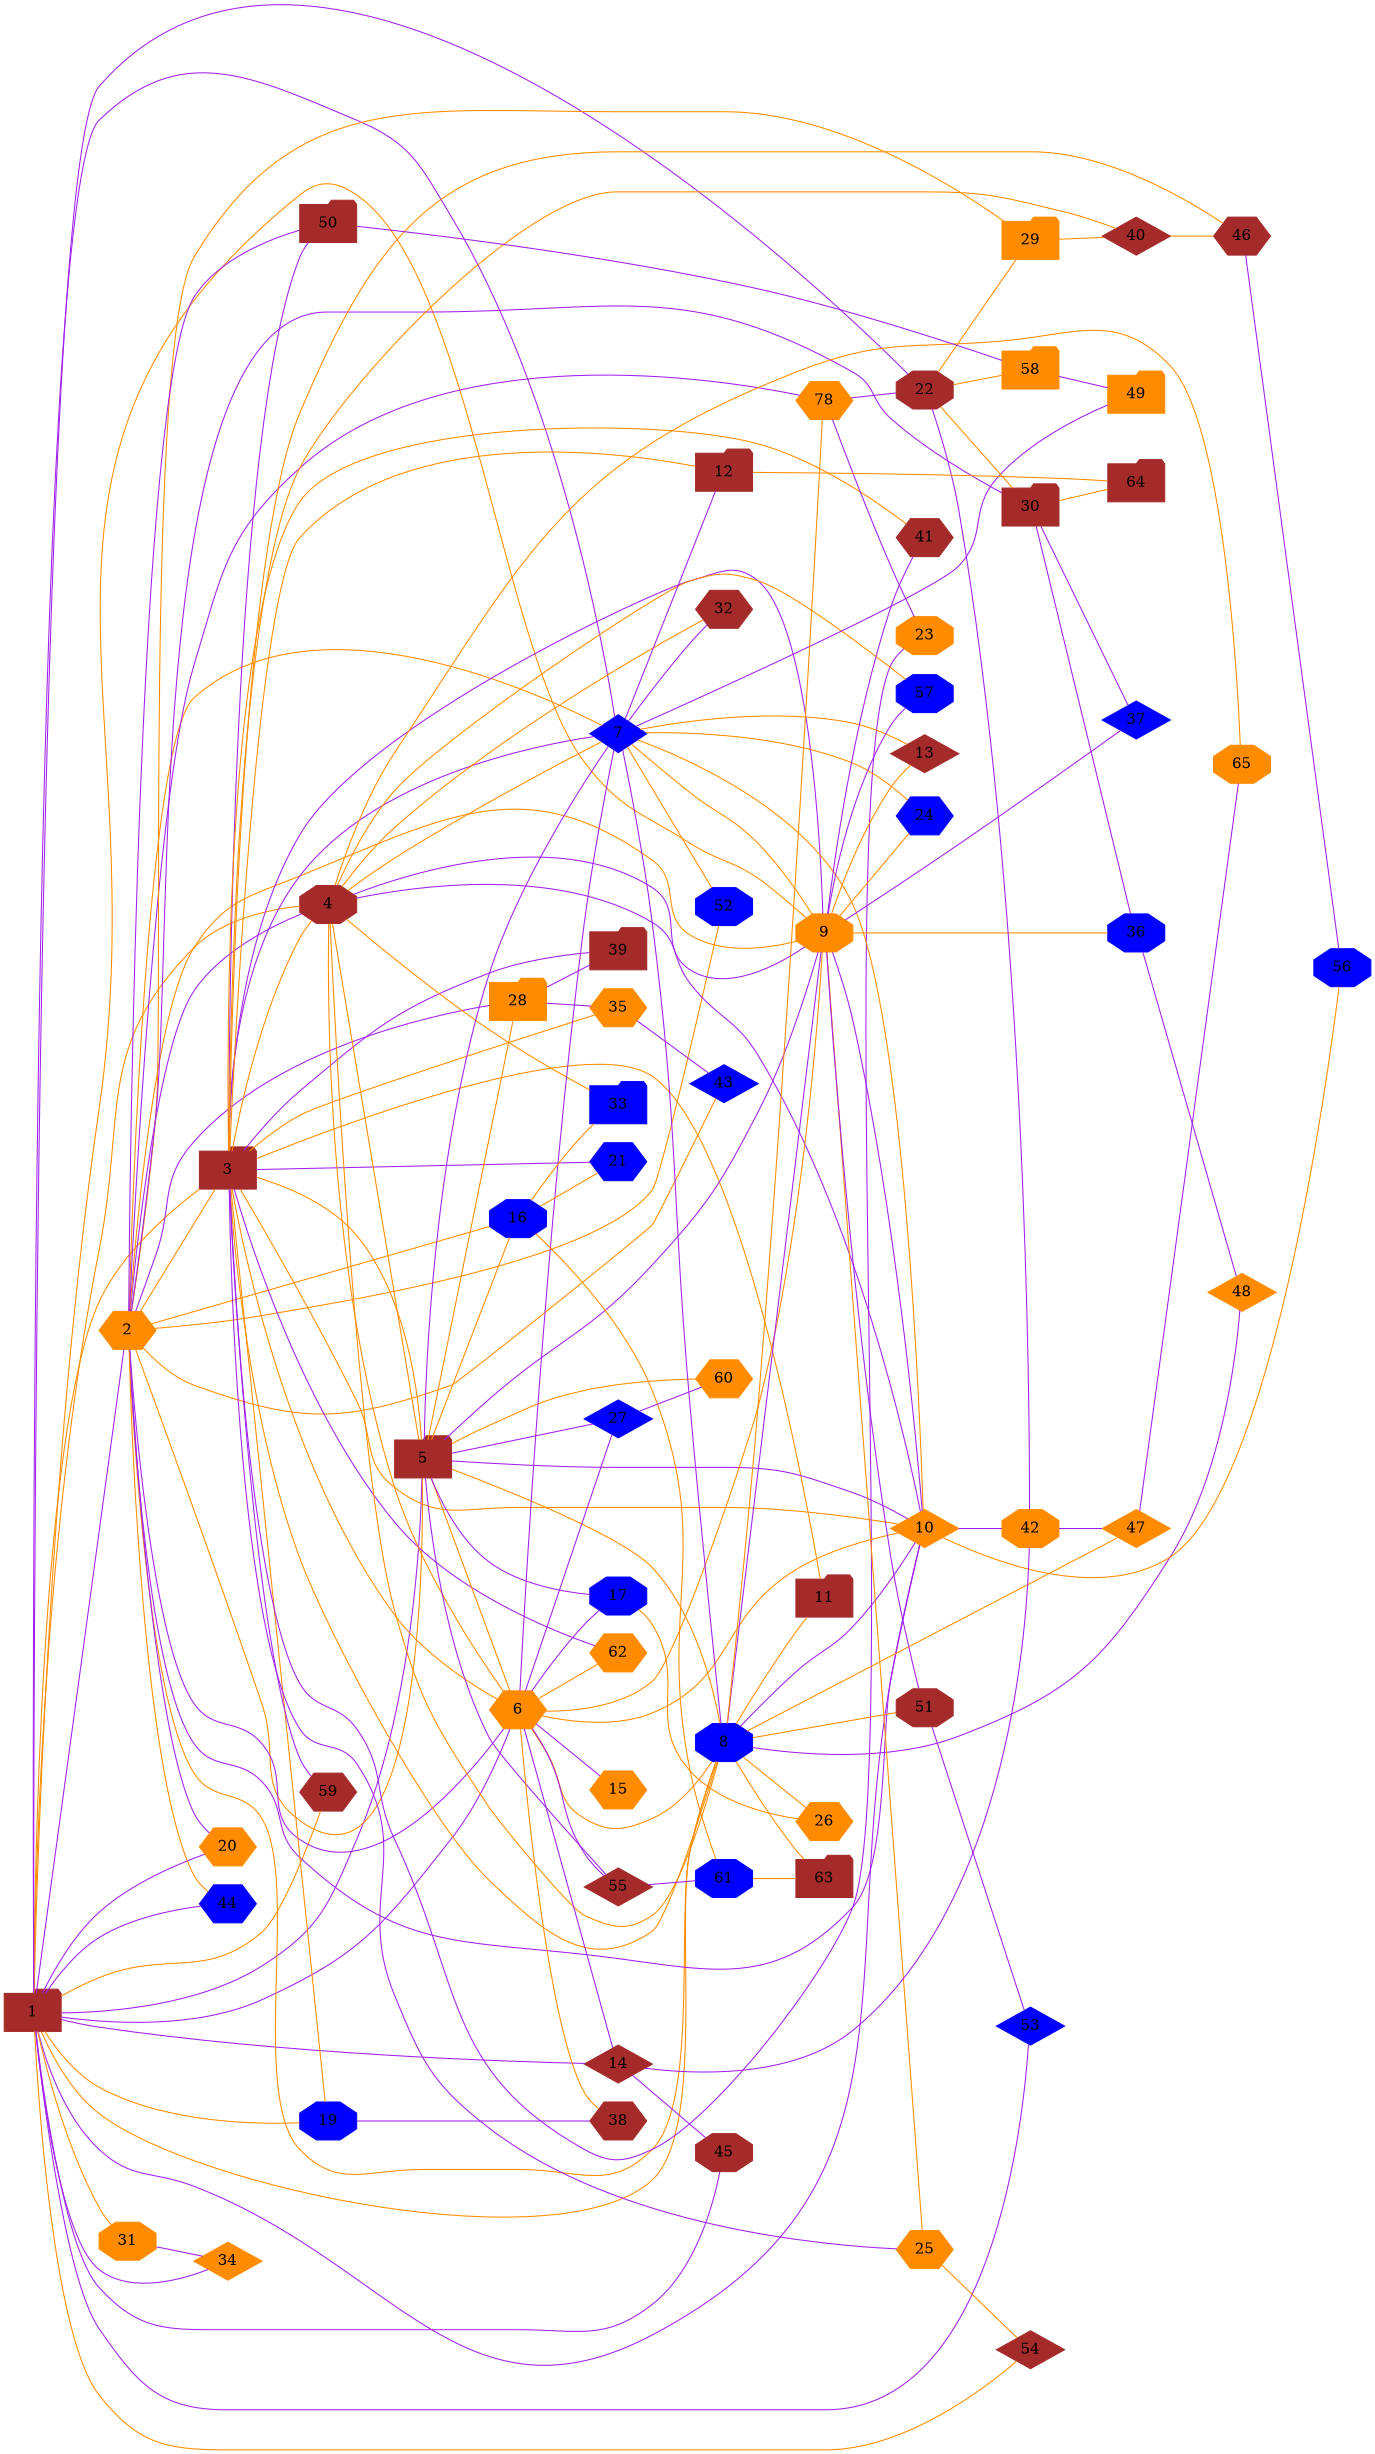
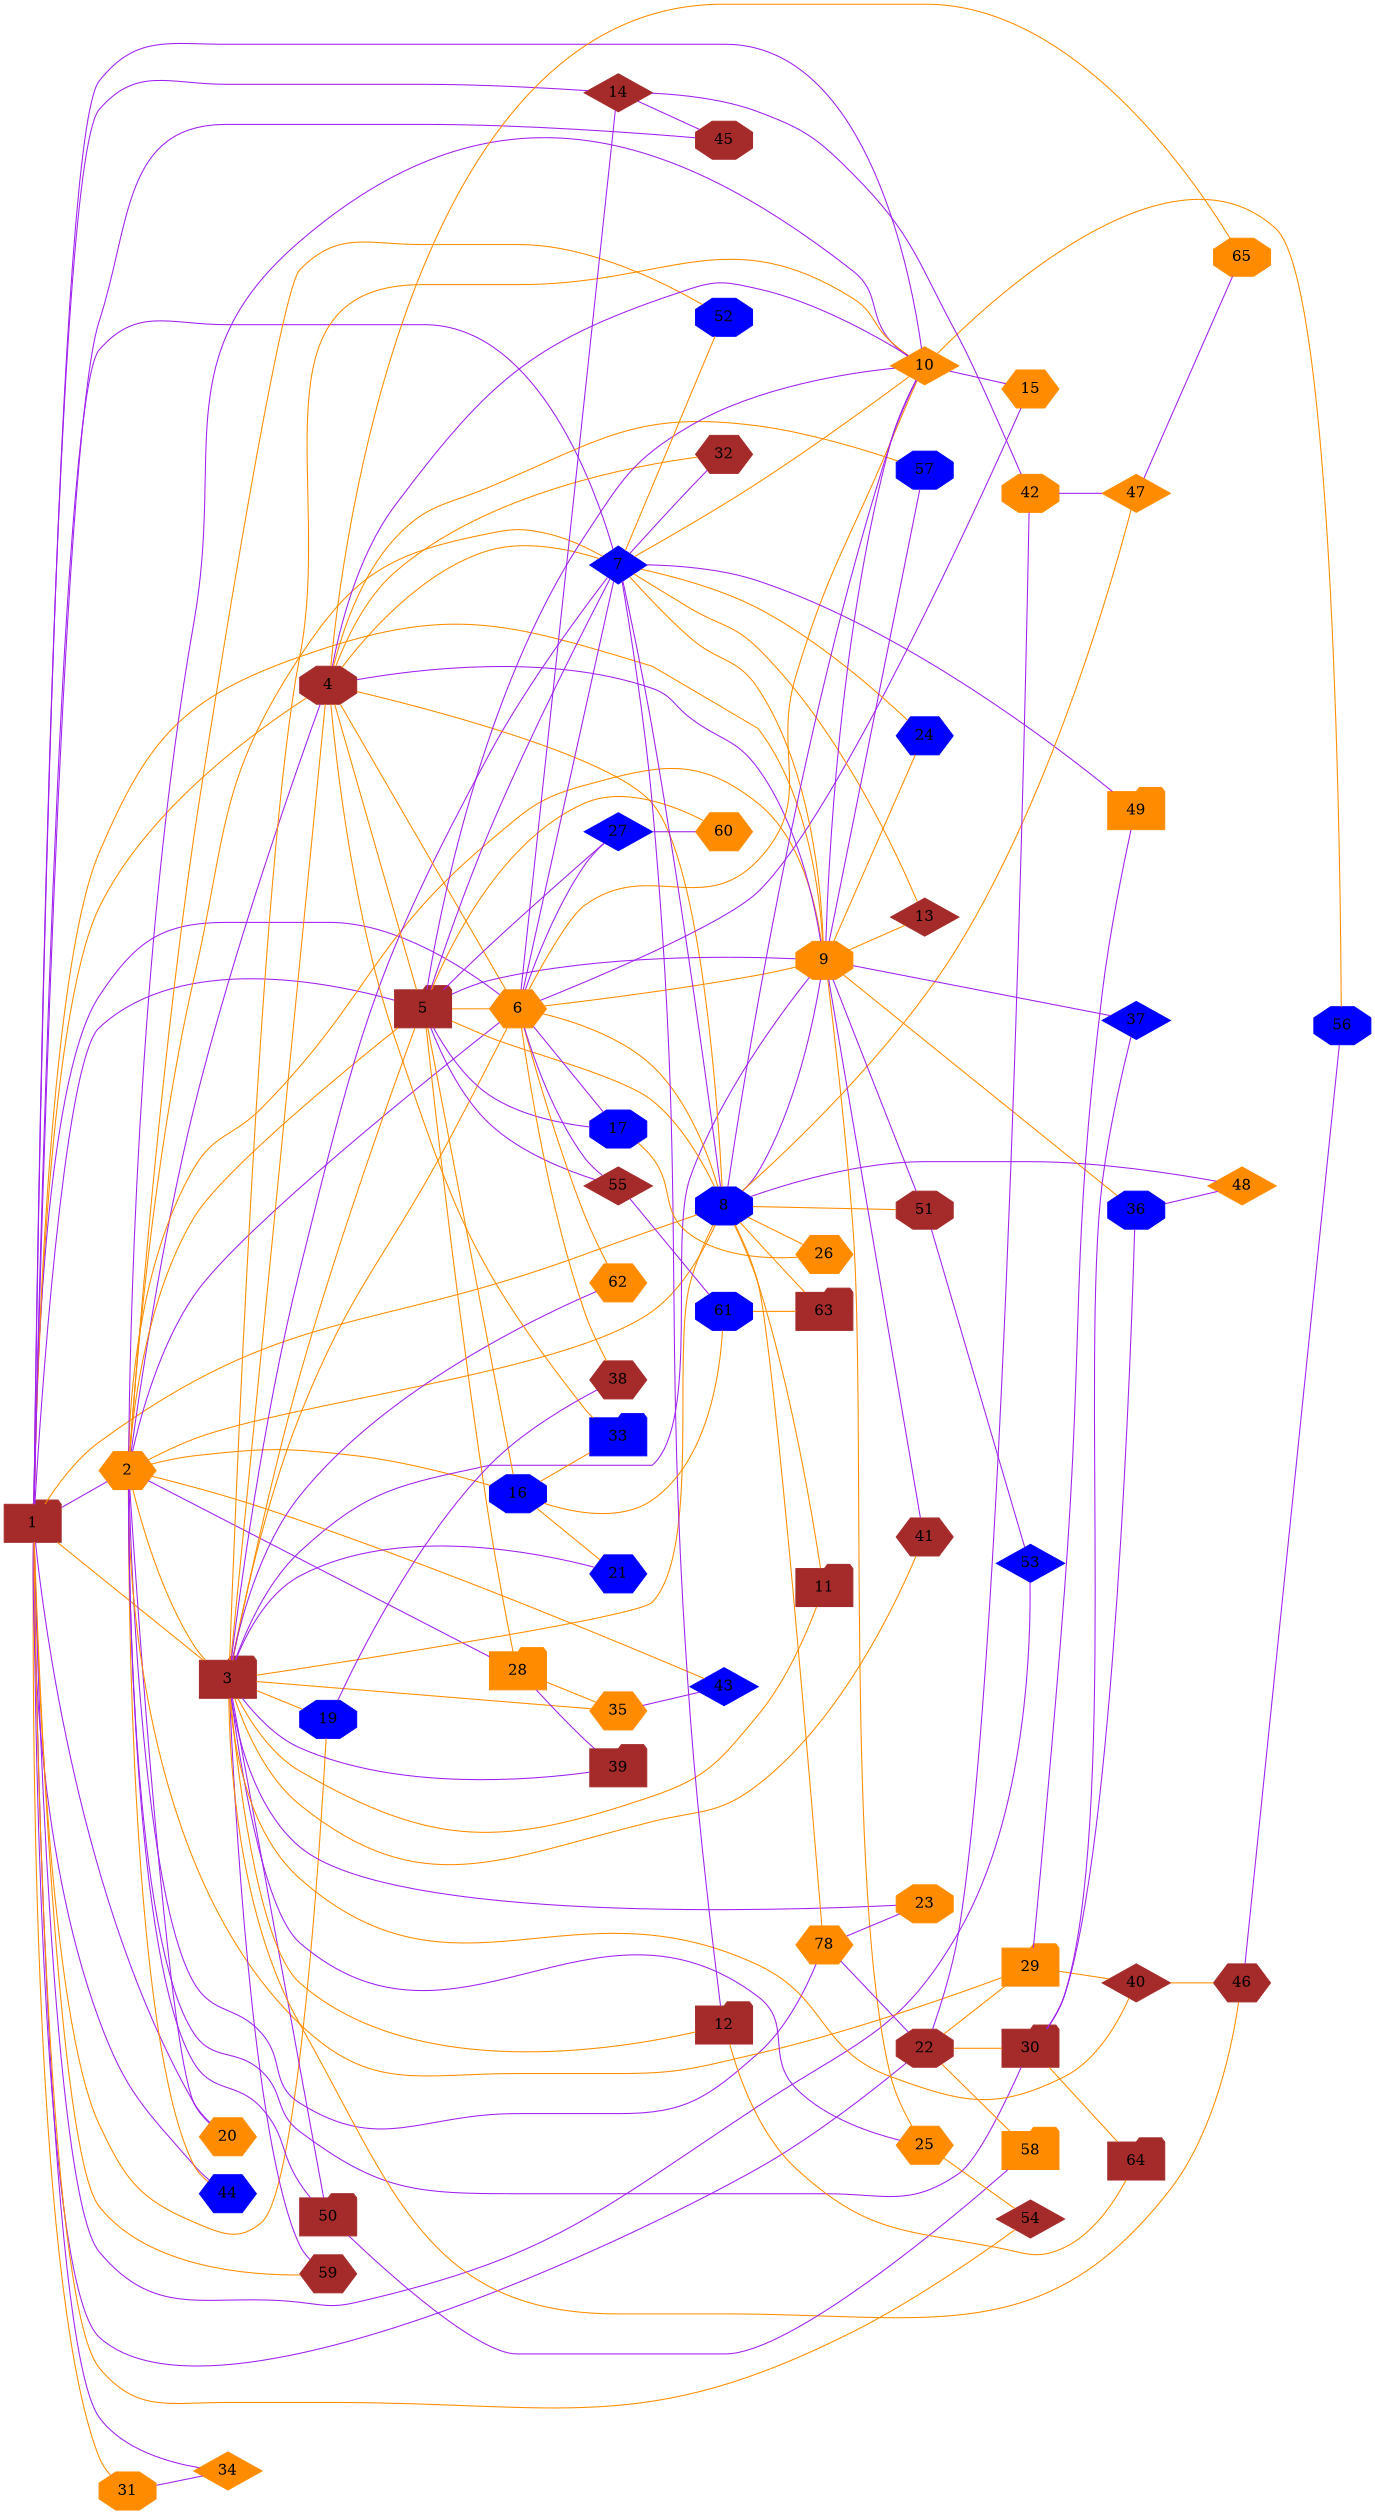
  graph {
    rankdir=LR
    node [color=brown shape=hexagon style=filled]
    edge [color=purple]
    1 [shape=folder]
    2 [color=darkorange]
    3 [shape=folder]
    4 [shape=octagon]
    5 [shape=folder]
    6 [color=darkorange]
    7 [color=blue shape=diamond]
    8 [color=blue shape=octagon]
    9 [color=darkorange shape=octagon]
    10 [color=darkorange shape=diamond]
    14 [shape=diamond]
    19 [color=blue shape=octagon]
    20 [color=darkorange]
    22 [shape=octagon]
    31 [color=darkorange shape=octagon]
    34 [color=darkorange shape=diamond]
    44 [color=blue]
    45 [shape=octagon]
    53 [color=blue shape=diamond]
    54 [shape=diamond]
    59
    16 [color=blue shape=octagon]
    n23 [color=darkorange label=78]
    28 [color=darkorange shape=folder]
    29 [color=darkorange shape=folder]
    30 [shape=folder]
    43 [color=blue shape=diamond]
    50 [shape=folder]
    52 [color=blue shape=octagon]
    11 [shape=folder]
    12 [shape=folder]
    21 [color=blue]
    23 [color=darkorange shape=octagon]
    25 [color=darkorange]
    35 [color=darkorange]
    39 [shape=folder]
    40 [shape=diamond]
    41
    46
    62 [color=darkorange]
    32
    33 [color=blue shape=folder]
    57 [color=blue shape=octagon]
    65 [color=darkorange shape=octagon]
    17 [color=blue shape=octagon]
    27 [color=blue shape=diamond]
    55 [shape=diamond]
    60 [color=darkorange]
    15 [color=darkorange]
    38
    13 [shape=diamond]
    24 [color=blue]
    49 [color=darkorange shape=folder]
    26 [color=darkorange]
    47 [color=darkorange shape=diamond]
    48 [color=darkorange shape=diamond]
    51 [shape=octagon]
    63 [shape=folder]
    36 [color=blue shape=octagon]
    37 [color=blue shape=diamond]
    56 [color=blue shape=octagon]
    42 [color=darkorange shape=octagon]
    58 [color=darkorange shape=folder]
    61 [color=blue shape=octagon]
    64 [shape=folder]
    1 -- 2
    1 -- 3 [color=darkorange]
    1 -- 4 [color=darkorange]
    1 -- 5
    1 -- 6
    1 -- 7
    1 -- 8 [color=darkorange]
    1 -- 9 [color=darkorange]
    1 -- 10
    1 -- 14
    1 -- 19 [color=darkorange]
    1 -- 20
    1 -- 22
    1 -- 31 [color=darkorange]
    1 -- 34
    1 -- 44
    1 -- 45
    1 -- 53
    1 -- 54 [color=darkorange]
    1 -- 59 [color=darkorange]
    2 -- 3 [color=darkorange]
    2 -- 4
    2 -- 5 [color=darkorange]
    2 -- 6
    2 -- 7 [color=darkorange]
    2 -- 8 [color=darkorange]
    2 -- 9 [color=darkorange]
    2 -- 10
    2 -- 20
    2 -- 44 [color=darkorange]
    2 -- 16 [color=darkorange]
    2 -- n23
    2 -- 28
    2 -- 29 [color=darkorange]
    2 -- 30
    2 -- 43 [color=darkorange]
    2 -- 50
    2 -- 52 [color=darkorange]
    3 -- 4 [color=darkorange]
    3 -- 5 [color=darkorange]
    3 -- 6 [color=darkorange]
    3 -- 7
    3 -- 8 [color=darkorange]
    3 -- 9
    3 -- 10 [color=darkorange]
    3 -- 19 [color=darkorange]
    3 -- 59
    3 -- 50
    3 -- 11 [color=darkorange]
    3 -- 12 [color=darkorange]
    3 -- 21
    3 -- 23
    3 -- 25
    3 -- 35 [color=darkorange]
    3 -- 39
    3 -- 40 [color=darkorange]
    3 -- 41 [color=darkorange]
    3 -- 46 [color=darkorange]
    3 -- 62
    4 -- 5 [color=darkorange]
    4 -- 6 [color=darkorange]
    4 -- 7 [color=darkorange]
    4 -- 8 [color=darkorange]
    4 -- 9
    4 -- 10
    4 -- 32 [color=darkorange]
    4 -- 33 [color=darkorange]
    4 -- 57 [color=darkorange]
    4 -- 65 [color=darkorange]
    5 -- 6 [color=darkorange]
    5 -- 7
    5 -- 8 [color=darkorange]
    5 -- 9
    5 -- 10
    5 -- 16 [color=darkorange]
    5 -- 28 [color=darkorange]
    5 -- 17
    5 -- 27
    5 -- 55
    5 -- 60 [color=darkorange]
    6 -- 7
    6 -- 8 [color=darkorange]
    6 -- 9 [color=darkorange]
    6 -- 10 [color=darkorange]
    6 -- 14
    6 -- 62 [color=darkorange]
    6 -- 17
    6 -- 27
    6 -- 55
    6 -- 15
    6 -- 38 [color=darkorange]
    7 -- 8
    7 -- 9 [color=darkorange]
    7 -- 10 [color=darkorange]
    7 -- 52 [color=darkorange]
    7 -- 12
    7 -- 32
    7 -- 13 [color=darkorange]
    7 -- 24 [color=darkorange]
    7 -- 49
    8 -- 9
    8 -- 10
    8 -- n23 [color=darkorange]
    8 -- 11 [color=darkorange]
    8 -- 26 [color=darkorange]
    8 -- 47 [color=darkorange]
    8 -- 48
    8 -- 51 [color=darkorange]
    8 -- 63 [color=darkorange]
    9 -- 10
    9 -- 25 [color=darkorange]
    9 -- 41
    9 -- 57
    9 -- 13 [color=darkorange]
    9 -- 24 [color=darkorange]
    9 -- 51
    9 -- 36 [color=darkorange]
    9 -- 37
-   10 -- 42
+   10 -- 15
    10 -- 56 [color=darkorange]
    14 -- 45
    14 -- 42
    19 -- 38
    22 -- 29 [color=darkorange]
    22 -- 30 [color=darkorange]
    22 -- 42
    22 -- 58 [color=darkorange]
    31 -- 34
    16 -- 21 [color=darkorange]
    16 -- 33 [color=darkorange]
    16 -- 61 [color=darkorange]
    n23 -- 22
    n23 -- 23
-   28 -- 35
+   28 -- 35 [color=darkorange]
    28 -- 39
    29 -- 40 [color=darkorange]
-   58 -- 49
+   29 -- 49
    30 -- 36
    30 -- 37
    30 -- 64 [color=darkorange]
    50 -- 58
    12 -- 64 [color=darkorange]
    25 -- 54 [color=darkorange]
    35 -- 43
    40 -- 46 [color=darkorange]
    46 -- 56
    17 -- 26 [color=darkorange]
    27 -- 60
    55 -- 61
    47 -- 65
    51 -- 53
    36 -- 48
    42 -- 47
    61 -- 63 [color=darkorange]
  }
